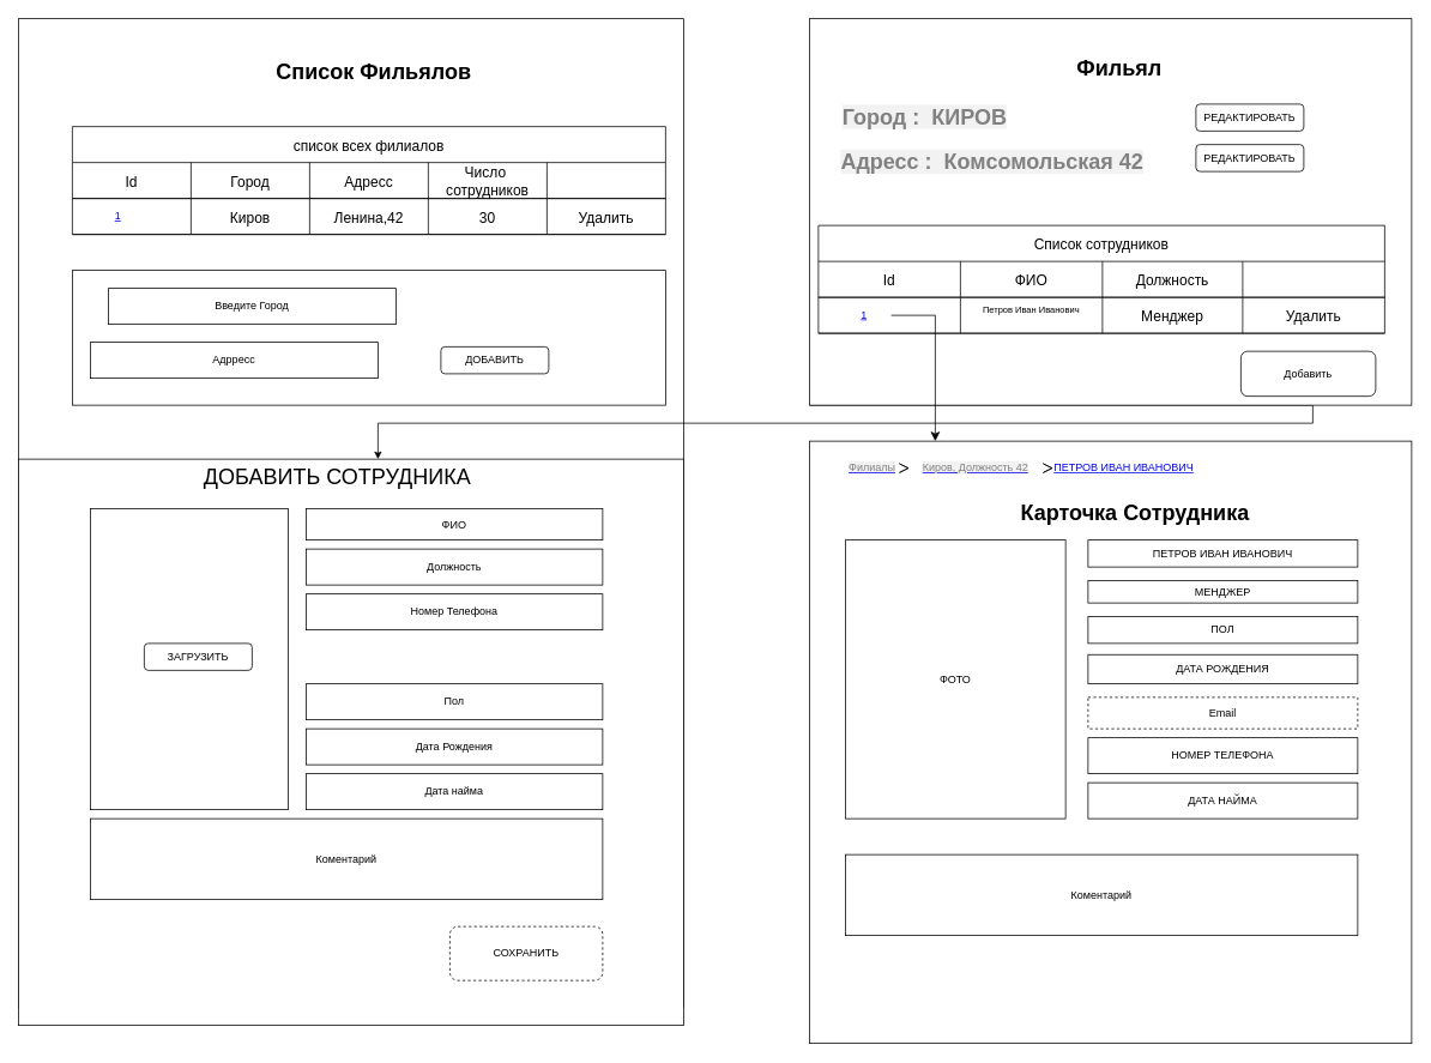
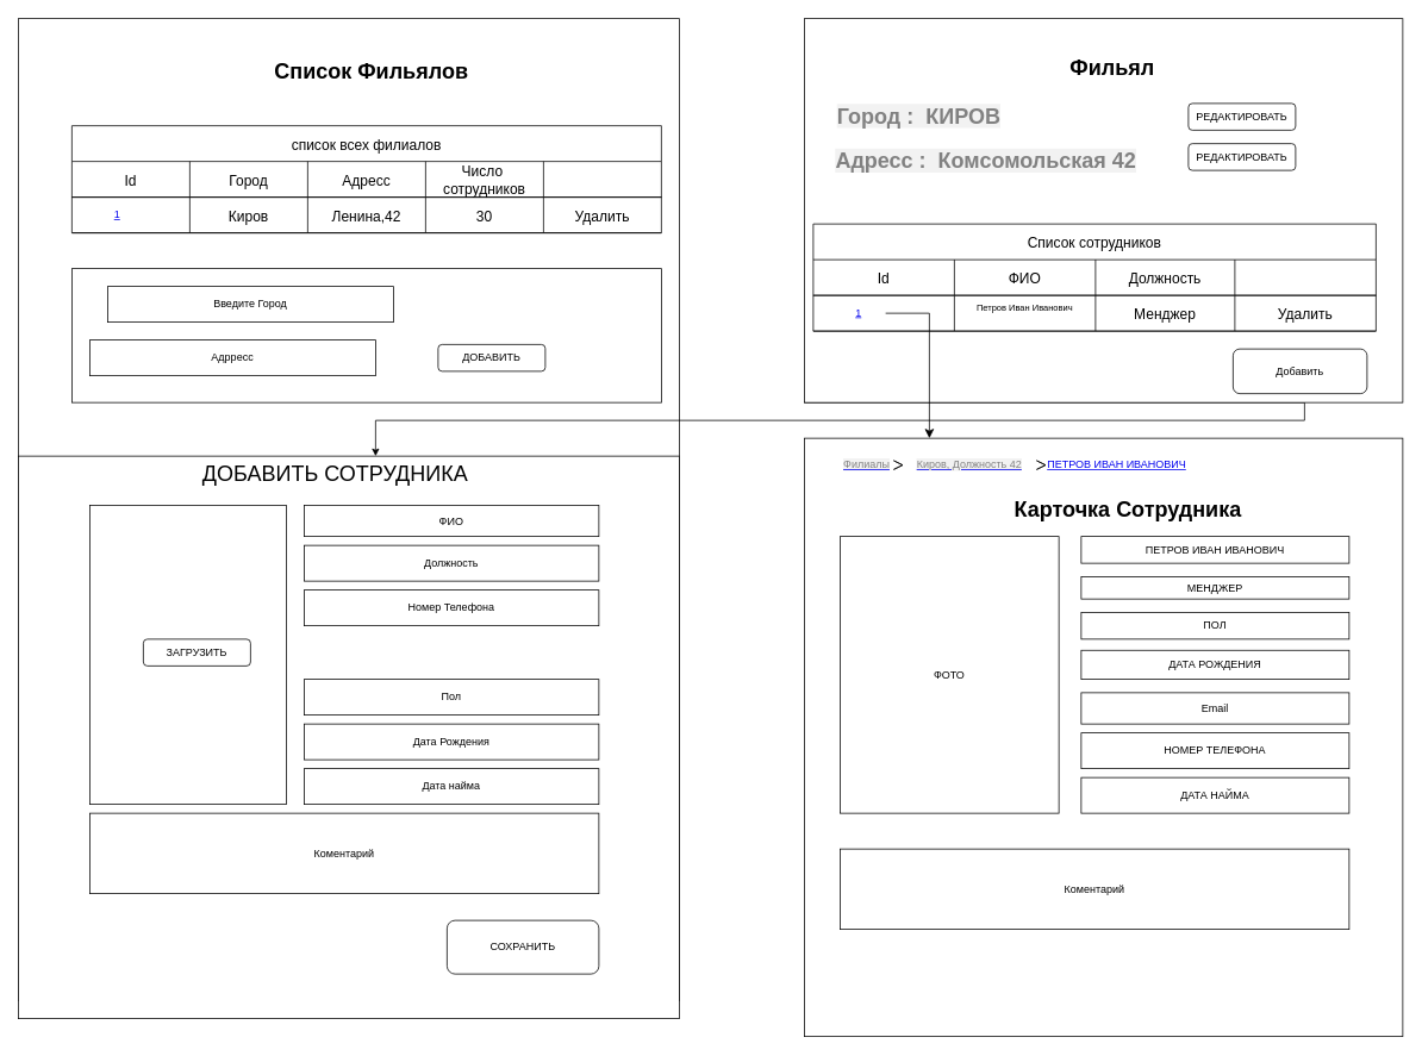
  <mxCell id="0" />
  <mxCell id="1" parent="0" />
  <mxCell id="2" value="" style="rounded=0;whiteSpace=wrap;html=1;" vertex="1" parent="1"><mxGeometry x="20" y="20" width="740" height="1100" as="geometry" /></mxCell>
  <mxCell id="3" value="список всех филиалов" style="shape=table;childLayout=tableLayout;startSize=40;collapsible=0;recursiveResize=0;expand=0;fontSize=16;" vertex="1" parent="1"><mxGeometry x="80" y="140" width="660" height="120" as="geometry" /></mxCell>
  <mxCell id="4" value="" style="shape=tableRow;horizontal=0;swimlaneHead=0;swimlaneBody=0;top=0;left=0;strokeColor=inherit;bottom=0;right=0;dropTarget=0;fontStyle=0;fillColor=none;points=[[0,0.5],[1,0.5]];portConstraint=eastwest;startSize=0;collapsible=0;recursiveResize=0;expand=0;fontSize=16;" vertex="1" parent="3"><mxGeometry y="40" width="660" height="40" as="geometry" /></mxCell>
  <mxCell id="5" value="Id" style="swimlane;swimlaneHead=0;swimlaneBody=0;fontStyle=0;strokeColor=inherit;connectable=0;fillColor=none;startSize=40;collapsible=0;recursiveResize=0;expand=0;fontSize=16;" vertex="1" parent="4"><mxGeometry width="132" height="40" as="geometry"><mxRectangle width="132" height="40" as="alternateBounds" /></mxGeometry></mxCell>
  <mxCell id="6" value="Город" style="swimlane;swimlaneHead=0;swimlaneBody=0;fontStyle=0;strokeColor=inherit;connectable=0;fillColor=none;startSize=40;collapsible=0;recursiveResize=0;expand=0;fontSize=16;" vertex="1" parent="4"><mxGeometry x="132" width="132" height="40" as="geometry"><mxRectangle width="132" height="40" as="alternateBounds" /></mxGeometry></mxCell>
  <mxCell id="7" value="Адресс" style="swimlane;swimlaneHead=0;swimlaneBody=0;fontStyle=0;strokeColor=inherit;connectable=0;fillColor=none;startSize=40;collapsible=0;recursiveResize=0;expand=0;fontSize=16;" vertex="1" parent="4"><mxGeometry x="264" width="132" height="40" as="geometry"><mxRectangle width="132" height="40" as="alternateBounds" /></mxGeometry></mxCell>
  <mxCell id="8" value="Число &#10;сотрудников" style="swimlane;swimlaneHead=0;swimlaneBody=0;fontStyle=0;strokeColor=inherit;connectable=0;fillColor=none;startSize=40;collapsible=0;recursiveResize=0;expand=0;fontSize=16;" vertex="1" parent="4"><mxGeometry x="396" width="132" height="40" as="geometry"><mxRectangle width="132" height="40" as="alternateBounds" /></mxGeometry></mxCell>
  <mxCell id="9" style="swimlane;swimlaneHead=0;swimlaneBody=0;fontStyle=0;strokeColor=inherit;connectable=0;fillColor=none;startSize=40;collapsible=0;recursiveResize=0;expand=0;fontSize=16;" vertex="1" parent="4"><mxGeometry x="528" width="132" height="40" as="geometry"><mxRectangle width="132" height="40" as="alternateBounds" /></mxGeometry></mxCell>
  <mxCell id="10" value="" style="shape=tableRow;horizontal=0;swimlaneHead=0;swimlaneBody=0;top=0;left=0;strokeColor=inherit;bottom=0;right=0;dropTarget=0;fontStyle=0;fillColor=none;points=[[0,0.5],[1,0.5]];portConstraint=eastwest;startSize=0;collapsible=0;recursiveResize=0;expand=0;fontSize=16;" vertex="1" parent="3"><mxGeometry y="80" width="660" height="40" as="geometry" /></mxCell>
  <mxCell id="11" value="" style="swimlane;swimlaneHead=0;swimlaneBody=0;fontStyle=0;strokeColor=inherit;connectable=0;fillColor=none;startSize=40;collapsible=0;recursiveResize=0;expand=0;fontSize=16;" vertex="1" parent="10"><mxGeometry width="132" height="40" as="geometry"><mxRectangle width="132" height="40" as="alternateBounds" /></mxGeometry></mxCell>
  <mxCell id="12" value="1" style="text;html=1;strokeColor=none;fillColor=none;whiteSpace=wrap;align=center;verticalAlign=middle;fontColor=#0000EE;fontStyle=4;" vertex="1" parent="11"><mxGeometry x="21" width="60" height="40" as="geometry" /></mxCell>
  <mxCell id="13" value="Киров" style="swimlane;swimlaneHead=0;swimlaneBody=0;fontStyle=0;strokeColor=inherit;connectable=0;fillColor=none;startSize=40;collapsible=0;recursiveResize=0;expand=0;fontSize=16;" vertex="1" parent="10"><mxGeometry x="132" width="132" height="40" as="geometry"><mxRectangle width="132" height="40" as="alternateBounds" /></mxGeometry></mxCell>
  <mxCell id="14" value="Ленина,42" style="swimlane;swimlaneHead=0;swimlaneBody=0;fontStyle=0;strokeColor=inherit;connectable=0;fillColor=none;startSize=40;collapsible=0;recursiveResize=0;expand=0;fontSize=16;" vertex="1" parent="10"><mxGeometry x="264" width="132" height="40" as="geometry"><mxRectangle width="132" height="40" as="alternateBounds" /></mxGeometry></mxCell>
  <mxCell id="15" value="30" style="swimlane;swimlaneHead=0;swimlaneBody=0;fontStyle=0;strokeColor=inherit;connectable=0;fillColor=none;startSize=40;collapsible=0;recursiveResize=0;expand=0;fontSize=16;" vertex="1" parent="10"><mxGeometry x="396" width="132" height="40" as="geometry"><mxRectangle width="132" height="40" as="alternateBounds" /></mxGeometry></mxCell>
  <mxCell id="16" value="Удалить" style="swimlane;swimlaneHead=0;swimlaneBody=0;fontStyle=0;strokeColor=inherit;connectable=0;fillColor=none;startSize=40;collapsible=0;recursiveResize=0;expand=0;fontSize=16;" vertex="1" parent="10"><mxGeometry x="528" width="132" height="40" as="geometry"><mxRectangle width="132" height="40" as="alternateBounds" /></mxGeometry></mxCell>
  <mxCell id="17" value="Список Фильялов" style="text;strokeColor=none;fillColor=none;html=1;fontSize=24;fontStyle=1;verticalAlign=middle;align=center;" vertex="1" parent="1"><mxGeometry x="230" y="60" width="370" height="40" as="geometry" /></mxCell>
  <mxCell id="18" value="" style="whiteSpace=wrap;html=1;aspect=fixed;" vertex="1" parent="1"><mxGeometry x="900" y="490" width="670" height="670" as="geometry" /></mxCell>
  <mxCell id="19" value="&lt;span data-richtext-inline-code=&quot;true&quot; class=&quot;inline-code inline-code_start inline-code_end&quot; style=&quot;color: rgb(129, 129, 129); background-color: rgba(129, 129, 129, 0.1);&quot;&gt;Филиалы&lt;/span&gt;" style="text;html=1;strokeColor=none;fillColor=none;whiteSpace=wrap;align=center;verticalAlign=middle;fontColor=#0000EE;fontStyle=4;" vertex="1" parent="1"><mxGeometry x="940" y="500" width="60" height="40" as="geometry" /></mxCell>
  <mxCell id="20" value="&lt;span data-richtext-inline-code=&quot;true&quot; class=&quot;inline-code inline-code_start inline-code_end&quot; style=&quot;color: rgb(129, 129, 129); background-color: rgba(129, 129, 129, 0.1);&quot;&gt;Киров, Должность 42&lt;/span&gt;" style="text;html=1;strokeColor=none;fillColor=none;whiteSpace=wrap;align=center;verticalAlign=middle;fontColor=#0000EE;fontStyle=4;" vertex="1" parent="1"><mxGeometry x="1000" y="505" width="170" height="30" as="geometry" /></mxCell>
  <mxCell id="21" value="ПЕТРОВ ИВАН ИВАНОВИЧ" style="text;html=1;strokeColor=none;fillColor=none;whiteSpace=wrap;align=center;verticalAlign=middle;fontColor=#0000EE;fontStyle=4;" vertex="1" parent="1"><mxGeometry x="1160" y="500" width="180" height="40" as="geometry" /></mxCell>
  <mxCell id="22" value="" style="html=1;shadow=0;dashed=0;align=center;verticalAlign=middle;shape=mxgraph.arrows2.arrow;dy=0;dx=30;notch=30;" vertex="1" parent="1"><mxGeometry x="1000" y="515" width="10" height="10" as="geometry" /></mxCell>
  <mxCell id="23" value="" style="html=1;shadow=0;dashed=0;align=center;verticalAlign=middle;shape=mxgraph.arrows2.arrow;dy=0;dx=30;notch=30;" vertex="1" parent="1"><mxGeometry x="1160" y="515" width="10" height="10" as="geometry" /></mxCell>
  <mxCell id="24" value="&lt;font style=&quot;font-size: 15px;&quot;&gt;Загрузить&lt;/font&gt;" style="text;strokeColor=none;fillColor=none;html=1;fontSize=24;fontStyle=1;verticalAlign=middle;align=center;" vertex="1" parent="1"><mxGeometry x="160" y="630" width="100" height="40" as="geometry" /></mxCell>
  <mxCell id="25" value="ПЕТРОВ ИВАН ИВАНОВИЧ" style="rounded=0;whiteSpace=wrap;html=1;" vertex="1" parent="1"><mxGeometry x="1210" y="600" width="300" height="30" as="geometry" /></mxCell>
  <mxCell id="26" value="МЕНДЖЕР" style="rounded=0;whiteSpace=wrap;html=1;" vertex="1" parent="1"><mxGeometry x="1210" y="645" width="300" height="25" as="geometry" /></mxCell>
  <mxCell id="27" value="ПОЛ" style="rounded=0;whiteSpace=wrap;html=1;" vertex="1" parent="1"><mxGeometry x="1210" y="685" width="300" height="30" as="geometry" /></mxCell>
  <mxCell id="28" value="" style="rounded=0;whiteSpace=wrap;html=1;" vertex="1" parent="1"><mxGeometry x="80" y="300" width="660" height="150" as="geometry" /></mxCell>
  <mxCell id="29" value="Введите Город" style="rounded=0;whiteSpace=wrap;html=1;" vertex="1" parent="1"><mxGeometry x="120" y="320" width="320" height="40" as="geometry" /></mxCell>
  <mxCell id="30" value="" style="rounded=1;whiteSpace=wrap;html=1;" vertex="1" parent="1"><mxGeometry x="490" y="385" width="120" height="30" as="geometry" /></mxCell>
  <mxCell id="31" value="ДОБАВИТЬ" style="text;html=1;align=center;verticalAlign=middle;whiteSpace=wrap;rounded=0;" vertex="1" parent="1"><mxGeometry x="520" y="385" width="60" height="30" as="geometry" /></mxCell>
  <mxCell id="32" value="Адрресс" style="rounded=0;whiteSpace=wrap;html=1;" vertex="1" parent="1"><mxGeometry x="100" y="380" width="320" height="40" as="geometry" /></mxCell>
  <mxCell id="33" value="" style="rounded=0;whiteSpace=wrap;html=1;" vertex="1" parent="1"><mxGeometry x="20" y="510" width="740" height="630" as="geometry" /></mxCell>
  <mxCell id="34" value="" style="rounded=0;whiteSpace=wrap;html=1;" vertex="1" parent="1"><mxGeometry x="100" y="565" width="220" height="335" as="geometry" /></mxCell>
  <mxCell id="35" value="ЗАГРУЗИТЬ" style="rounded=1;whiteSpace=wrap;html=1;" vertex="1" parent="1"><mxGeometry x="160" y="715" width="120" height="30" as="geometry" /></mxCell>
  <mxCell id="36" value="ФИО" style="rounded=0;whiteSpace=wrap;html=1;" vertex="1" parent="1"><mxGeometry x="340" y="565" width="330" height="35" as="geometry" /></mxCell>
  <mxCell id="37" value="Должность" style="rounded=0;whiteSpace=wrap;html=1;" vertex="1" parent="1"><mxGeometry x="340" y="610" width="330" height="40" as="geometry" /></mxCell>
  <mxCell id="38" value="Номер Телефона" style="rounded=0;whiteSpace=wrap;html=1;" vertex="1" parent="1"><mxGeometry x="340" y="660" width="330" height="40" as="geometry" /></mxCell>
  <mxCell id="39" value="Пол" style="rounded=0;whiteSpace=wrap;html=1;" vertex="1" parent="1"><mxGeometry x="340" y="760" width="330" height="40" as="geometry" /></mxCell>
  <mxCell id="40" value="Дата Рождения" style="rounded=0;whiteSpace=wrap;html=1;" vertex="1" parent="1"><mxGeometry x="340" y="810" width="330" height="40" as="geometry" /></mxCell>
  <mxCell id="41" value="Дата найма" style="rounded=0;whiteSpace=wrap;html=1;" vertex="1" parent="1"><mxGeometry x="340" y="860" width="330" height="40" as="geometry" /></mxCell>
  <mxCell id="42" value="Коментарий" style="rounded=0;whiteSpace=wrap;html=1;" vertex="1" parent="1"><mxGeometry x="100" y="910" width="570" height="90" as="geometry" /></mxCell>
- <mxCell id="43" value="СОХРАНИТЬ" style="rounded=1;whiteSpace=wrap;html=1;dashed=1;" vertex="1" parent="1"><mxGeometry x="500" y="1030" width="170" height="60" as="geometry" /></mxCell>
+ <mxCell id="43" value="СОХРАНИТЬ" style="rounded=1;whiteSpace=wrap;html=1;" vertex="1" parent="1"><mxGeometry x="500" y="1030" width="170" height="60" as="geometry" /></mxCell>
  <mxCell id="44" style="edgeStyle=orthogonalEdgeStyle;rounded=0;orthogonalLoop=1;jettySize=auto;html=1;exitX=0.5;exitY=1;exitDx=0;exitDy=0;" edge="1" parent="1" source="35" target="35"><mxGeometry relative="1" as="geometry" /></mxCell>
  <mxCell id="45" value="ФОТО" style="rounded=0;whiteSpace=wrap;html=1;" vertex="1" parent="1"><mxGeometry x="940" y="600" width="245" height="310" as="geometry" /></mxCell>
  <mxCell id="46" value="ДАТА РОЖДЕНИЯ" style="rounded=0;whiteSpace=wrap;html=1;" vertex="1" parent="1"><mxGeometry x="1210" y="727.5" width="300" height="32.5" as="geometry" /></mxCell>
  <mxCell id="47" value="&lt;b style=&quot;font-size: 24px;&quot;&gt;Карточка Сотрудника&lt;br&gt;&lt;/b&gt;" style="text;html=1;align=center;verticalAlign=middle;whiteSpace=wrap;rounded=0;" vertex="1" parent="1"><mxGeometry x="1105" y="555" width="315" height="30" as="geometry" /></mxCell>
- <mxCell id="48" value="Email" style="rounded=0;whiteSpace=wrap;html=1;dashed=1;" vertex="1" parent="1"><mxGeometry x="1210" y="775" width="300" height="35" as="geometry" /></mxCell>
+ <mxCell id="48" value="Email" style="rounded=0;whiteSpace=wrap;html=1;" vertex="1" parent="1"><mxGeometry x="1210" y="775" width="300" height="35" as="geometry" /></mxCell>
  <mxCell id="49" value="НОМЕР ТЕЛЕФОНА" style="rounded=0;whiteSpace=wrap;html=1;" vertex="1" parent="1"><mxGeometry x="1210" y="820" width="300" height="40" as="geometry" /></mxCell>
  <mxCell id="50" value="ДАТА НАЙМА" style="rounded=0;whiteSpace=wrap;html=1;" vertex="1" parent="1"><mxGeometry x="1210" y="870" width="300" height="40" as="geometry" /></mxCell>
  <mxCell id="51" value="Коментарий" style="rounded=0;whiteSpace=wrap;html=1;" vertex="1" parent="1"><mxGeometry x="940" y="950" width="570" height="90" as="geometry" /></mxCell>
  <mxCell id="52" style="edgeStyle=orthogonalEdgeStyle;rounded=0;orthogonalLoop=1;jettySize=auto;html=1;exitX=0;exitY=1;exitDx=0;exitDy=0;" edge="1" parent="1" source="53" target="33"><mxGeometry relative="1" as="geometry"><Array as="points"><mxPoint x="1460" y="450" /><mxPoint x="1460" y="470" /><mxPoint x="420" y="470" /></Array></mxGeometry></mxCell>
  <mxCell id="53" value="" style="rounded=0;whiteSpace=wrap;html=1;" vertex="1" parent="1"><mxGeometry x="900" y="20" width="670" height="430" as="geometry" /></mxCell>
  <mxCell id="54" value="&lt;font style=&quot;font-size: 24px;&quot;&gt;&lt;b&gt;Фильял&lt;/b&gt;&lt;/font&gt;" style="text;html=1;align=center;verticalAlign=middle;whiteSpace=wrap;rounded=0;" vertex="1" parent="1"><mxGeometry x="1090" y="60" width="310" height="30" as="geometry" /></mxCell>
  <mxCell id="55" value="&lt;font style=&quot;font-size: 24px;&quot;&gt;ДОБАВИТЬ СОТРУДНИКА&lt;br&gt;&lt;/font&gt;" style="text;html=1;align=center;verticalAlign=middle;whiteSpace=wrap;rounded=0;" vertex="1" parent="1"><mxGeometry x="190" y="515" width="370" height="30" as="geometry" /></mxCell>
  <mxCell id="56" value="&lt;span data-richtext-inline-code=&quot;true&quot; class=&quot;inline-code inline-code_start inline-code_end&quot; style=&quot;color: rgb(129, 129, 129); background-color: rgba(129, 129, 129, 0.1);&quot;&gt;Город :&amp;nbsp; КИРОВ&lt;br&gt;&lt;/span&gt;" style="text;strokeColor=none;fillColor=none;html=1;fontSize=24;fontStyle=1;verticalAlign=middle;align=center;" vertex="1" parent="1"><mxGeometry x="925" y="110" width="205" height="40" as="geometry" /></mxCell>
  <mxCell id="57" value="РЕДАКТИРОВАТЬ" style="rounded=1;whiteSpace=wrap;html=1;" vertex="1" parent="1"><mxGeometry x="1330" y="115" width="120" height="30" as="geometry" /></mxCell>
  <mxCell id="58" value="&lt;span data-richtext-inline-code=&quot;true&quot; class=&quot;inline-code inline-code_start inline-code_end&quot; style=&quot;color: rgb(129, 129, 129); background-color: rgba(129, 129, 129, 0.1);&quot;&gt;Адресс :&amp;nbsp; Комсомольская 42&lt;br&gt;&lt;/span&gt;" style="text;strokeColor=none;fillColor=none;html=1;fontSize=24;fontStyle=1;verticalAlign=middle;align=center;" vertex="1" parent="1"><mxGeometry x="925" y="160" width="355" height="40" as="geometry" /></mxCell>
  <mxCell id="59" value="РЕДАКТИРОВАТЬ" style="rounded=1;whiteSpace=wrap;html=1;" vertex="1" parent="1"><mxGeometry x="1330" y="160" width="120" height="30" as="geometry" /></mxCell>
  <mxCell id="60" value="Список сотрудников" style="shape=table;childLayout=tableLayout;startSize=40;collapsible=0;recursiveResize=0;expand=0;fontSize=16;" vertex="1" parent="1"><mxGeometry x="910" y="250" width="630" height="120" as="geometry" /></mxCell>
  <mxCell id="61" value="" style="shape=tableRow;horizontal=0;swimlaneHead=0;swimlaneBody=0;top=0;left=0;strokeColor=inherit;bottom=0;right=0;dropTarget=0;fontStyle=0;fillColor=none;points=[[0,0.5],[1,0.5]];portConstraint=eastwest;startSize=0;collapsible=0;recursiveResize=0;expand=0;fontSize=16;" vertex="1" parent="60"><mxGeometry y="40" width="630" height="40" as="geometry" /></mxCell>
  <mxCell id="62" value="Id" style="swimlane;swimlaneHead=0;swimlaneBody=0;fontStyle=0;strokeColor=inherit;connectable=0;fillColor=none;startSize=40;collapsible=0;recursiveResize=0;expand=0;fontSize=16;" vertex="1" parent="61"><mxGeometry width="158" height="40" as="geometry"><mxRectangle width="158" height="40" as="alternateBounds" /></mxGeometry></mxCell>
  <mxCell id="63" value="ФИО" style="swimlane;swimlaneHead=0;swimlaneBody=0;fontStyle=0;strokeColor=inherit;connectable=0;fillColor=none;startSize=40;collapsible=0;recursiveResize=0;expand=0;fontSize=16;" vertex="1" parent="61"><mxGeometry x="158" width="158" height="40" as="geometry"><mxRectangle width="158" height="40" as="alternateBounds" /></mxGeometry></mxCell>
  <mxCell id="64" value="Должность" style="swimlane;swimlaneHead=0;swimlaneBody=0;fontStyle=0;strokeColor=inherit;connectable=0;fillColor=none;startSize=40;collapsible=0;recursiveResize=0;expand=0;fontSize=16;" vertex="1" parent="61"><mxGeometry x="316" width="156" height="40" as="geometry"><mxRectangle width="156" height="40" as="alternateBounds" /></mxGeometry></mxCell>
  <mxCell id="65" value="" style="swimlane;swimlaneHead=0;swimlaneBody=0;fontStyle=0;strokeColor=inherit;connectable=0;fillColor=none;startSize=40;collapsible=0;recursiveResize=0;expand=0;fontSize=16;" vertex="1" parent="61"><mxGeometry x="472" width="158" height="40" as="geometry"><mxRectangle width="158" height="40" as="alternateBounds" /></mxGeometry></mxCell>
  <mxCell id="66" value="" style="shape=tableRow;horizontal=0;swimlaneHead=0;swimlaneBody=0;top=0;left=0;strokeColor=inherit;bottom=0;right=0;dropTarget=0;fontStyle=0;fillColor=none;points=[[0,0.5],[1,0.5]];portConstraint=eastwest;startSize=0;collapsible=0;recursiveResize=0;expand=0;fontSize=16;" vertex="1" parent="60"><mxGeometry y="80" width="630" height="40" as="geometry" /></mxCell>
  <mxCell id="67" value="" style="swimlane;swimlaneHead=0;swimlaneBody=0;fontStyle=0;strokeColor=inherit;connectable=0;fillColor=none;startSize=40;collapsible=0;recursiveResize=0;expand=0;fontSize=16;" vertex="1" parent="66"><mxGeometry width="158" height="40" as="geometry"><mxRectangle width="158" height="40" as="alternateBounds" /></mxGeometry></mxCell>
  <mxCell id="68" value="1" style="text;html=1;strokeColor=none;fillColor=none;whiteSpace=wrap;align=center;verticalAlign=middle;fontColor=#0000EE;fontStyle=4;" vertex="1" parent="67"><mxGeometry x="21" width="60" height="40" as="geometry" /></mxCell>
  <mxCell id="69" value="Петров Иван Иванович&#10;" style="swimlane;swimlaneHead=0;swimlaneBody=0;fontStyle=0;strokeColor=inherit;connectable=0;fillColor=none;startSize=40;collapsible=0;recursiveResize=0;expand=0;fontSize=10;" vertex="1" parent="66"><mxGeometry x="158" width="158" height="40" as="geometry"><mxRectangle width="158" height="40" as="alternateBounds" /></mxGeometry></mxCell>
  <mxCell id="70" value="Менджер" style="swimlane;swimlaneHead=0;swimlaneBody=0;fontStyle=0;strokeColor=inherit;connectable=0;fillColor=none;startSize=40;collapsible=0;recursiveResize=0;expand=0;fontSize=16;" vertex="1" parent="66"><mxGeometry x="316" width="156" height="40" as="geometry"><mxRectangle width="156" height="40" as="alternateBounds" /></mxGeometry></mxCell>
  <mxCell id="71" value="Удалить" style="swimlane;swimlaneHead=0;swimlaneBody=0;fontStyle=0;strokeColor=inherit;connectable=0;fillColor=none;startSize=40;collapsible=0;recursiveResize=0;expand=0;fontSize=16;" vertex="1" parent="66"><mxGeometry x="472" width="158" height="40" as="geometry"><mxRectangle width="158" height="40" as="alternateBounds" /></mxGeometry></mxCell>
  <mxCell id="72" value="Добавить" style="rounded=1;whiteSpace=wrap;html=1;" vertex="1" parent="1"><mxGeometry x="1380" y="390" width="150" height="50" as="geometry" /></mxCell>
  <mxCell id="73" value="" style="edgeStyle=segmentEdgeStyle;endArrow=classic;html=1;curved=0;rounded=0;endSize=8;startSize=8;" edge="1" parent="1" source="68"><mxGeometry width="50" height="50" relative="1" as="geometry"><mxPoint x="1300" y="540" as="sourcePoint" /><mxPoint x="1040" y="490" as="targetPoint" /><Array as="points"><mxPoint x="1040" y="350" /><mxPoint x="1040" y="490" /></Array></mxGeometry></mxCell>
